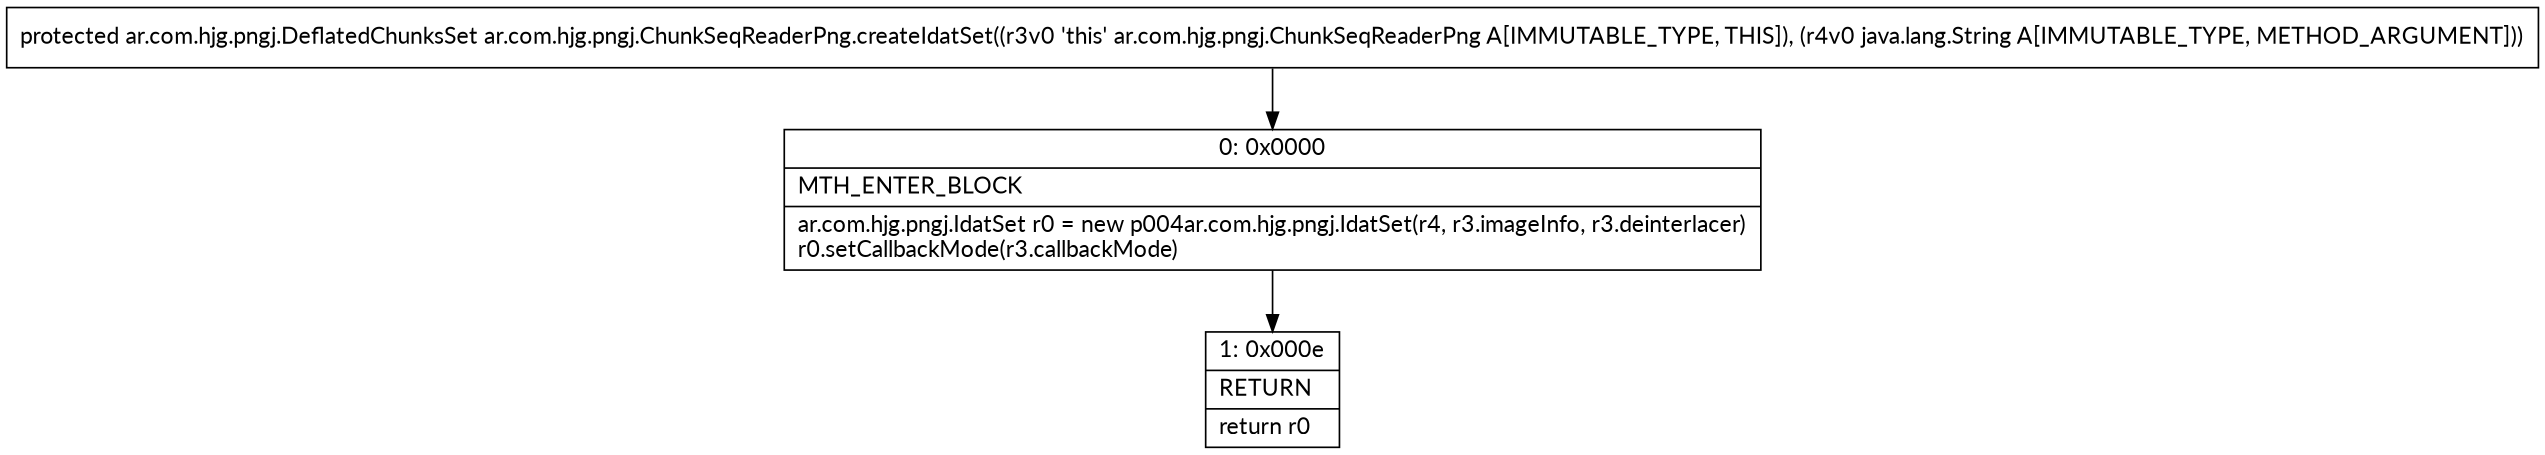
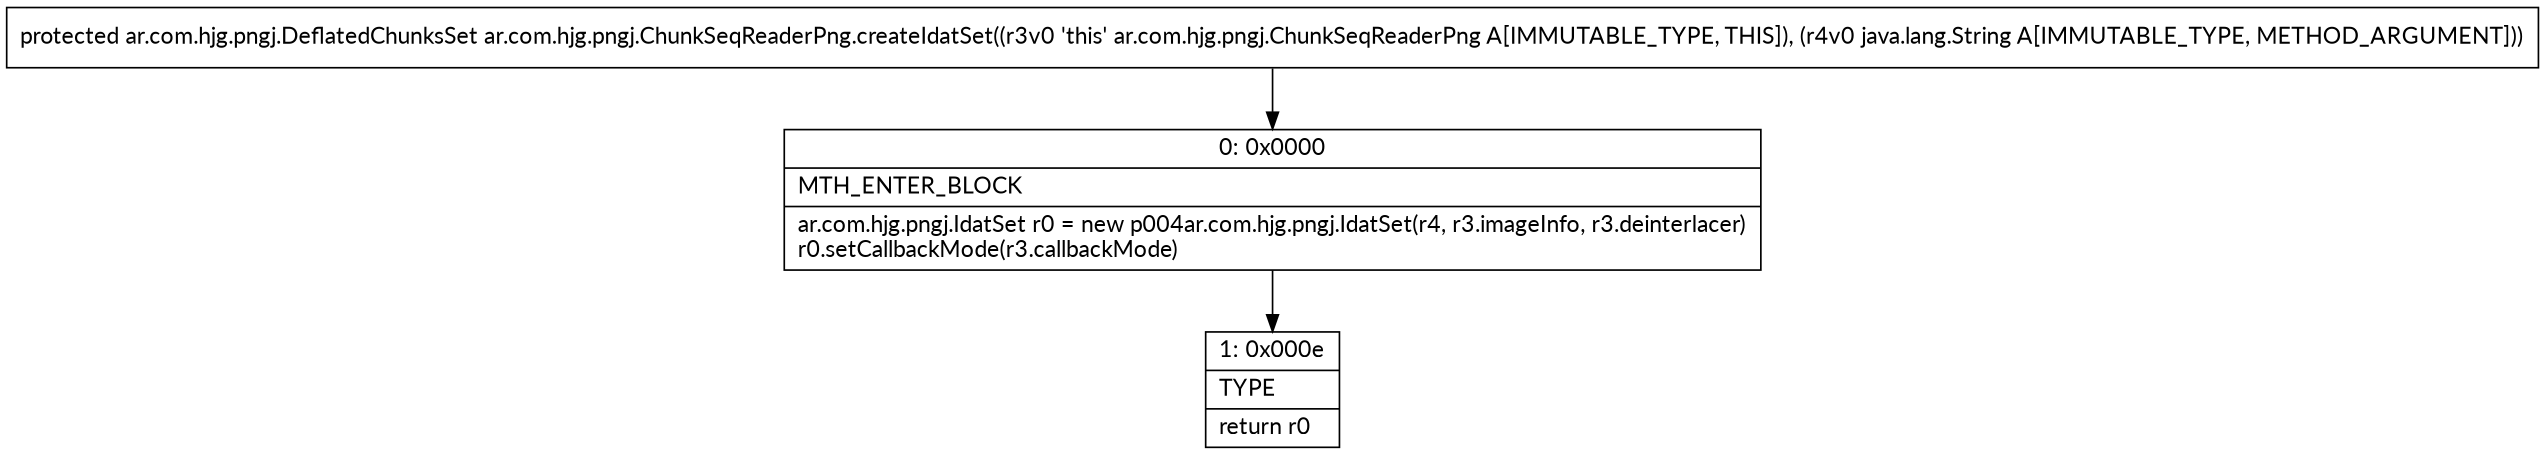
  digraph {
    fontname=Lato
    node [shape=record fontname=Lato]
    edge [fontname=Lato]
    n1 [label="{0\:\ 0x0000|MTH_ENTER_BLOCK\l|ar.com.hjg.pngj.IdatSet r0 = new p004ar.com.hjg.pngj.IdatSet(r4, r3.imageInfo, r3.deinterlacer)\lr0.setCallbackMode(r3.callbackMode)\l}"]
-   n2 [label="{1\:\ 0x000e|RETURN\l|return r0\l}"]
+   n2 [label="{1\:\ 0x000e|TYPE\l|return r0\l}"]
    n3 [label="{protected ar.com.hjg.pngj.DeflatedChunksSet ar.com.hjg.pngj.ChunkSeqReaderPng.createIdatSet((r3v0 'this' ar.com.hjg.pngj.ChunkSeqReaderPng A[IMMUTABLE_TYPE, THIS]), (r4v0 java.lang.String A[IMMUTABLE_TYPE, METHOD_ARGUMENT])) }"]
    n1 -> n2
    n3 -> n1
  }
